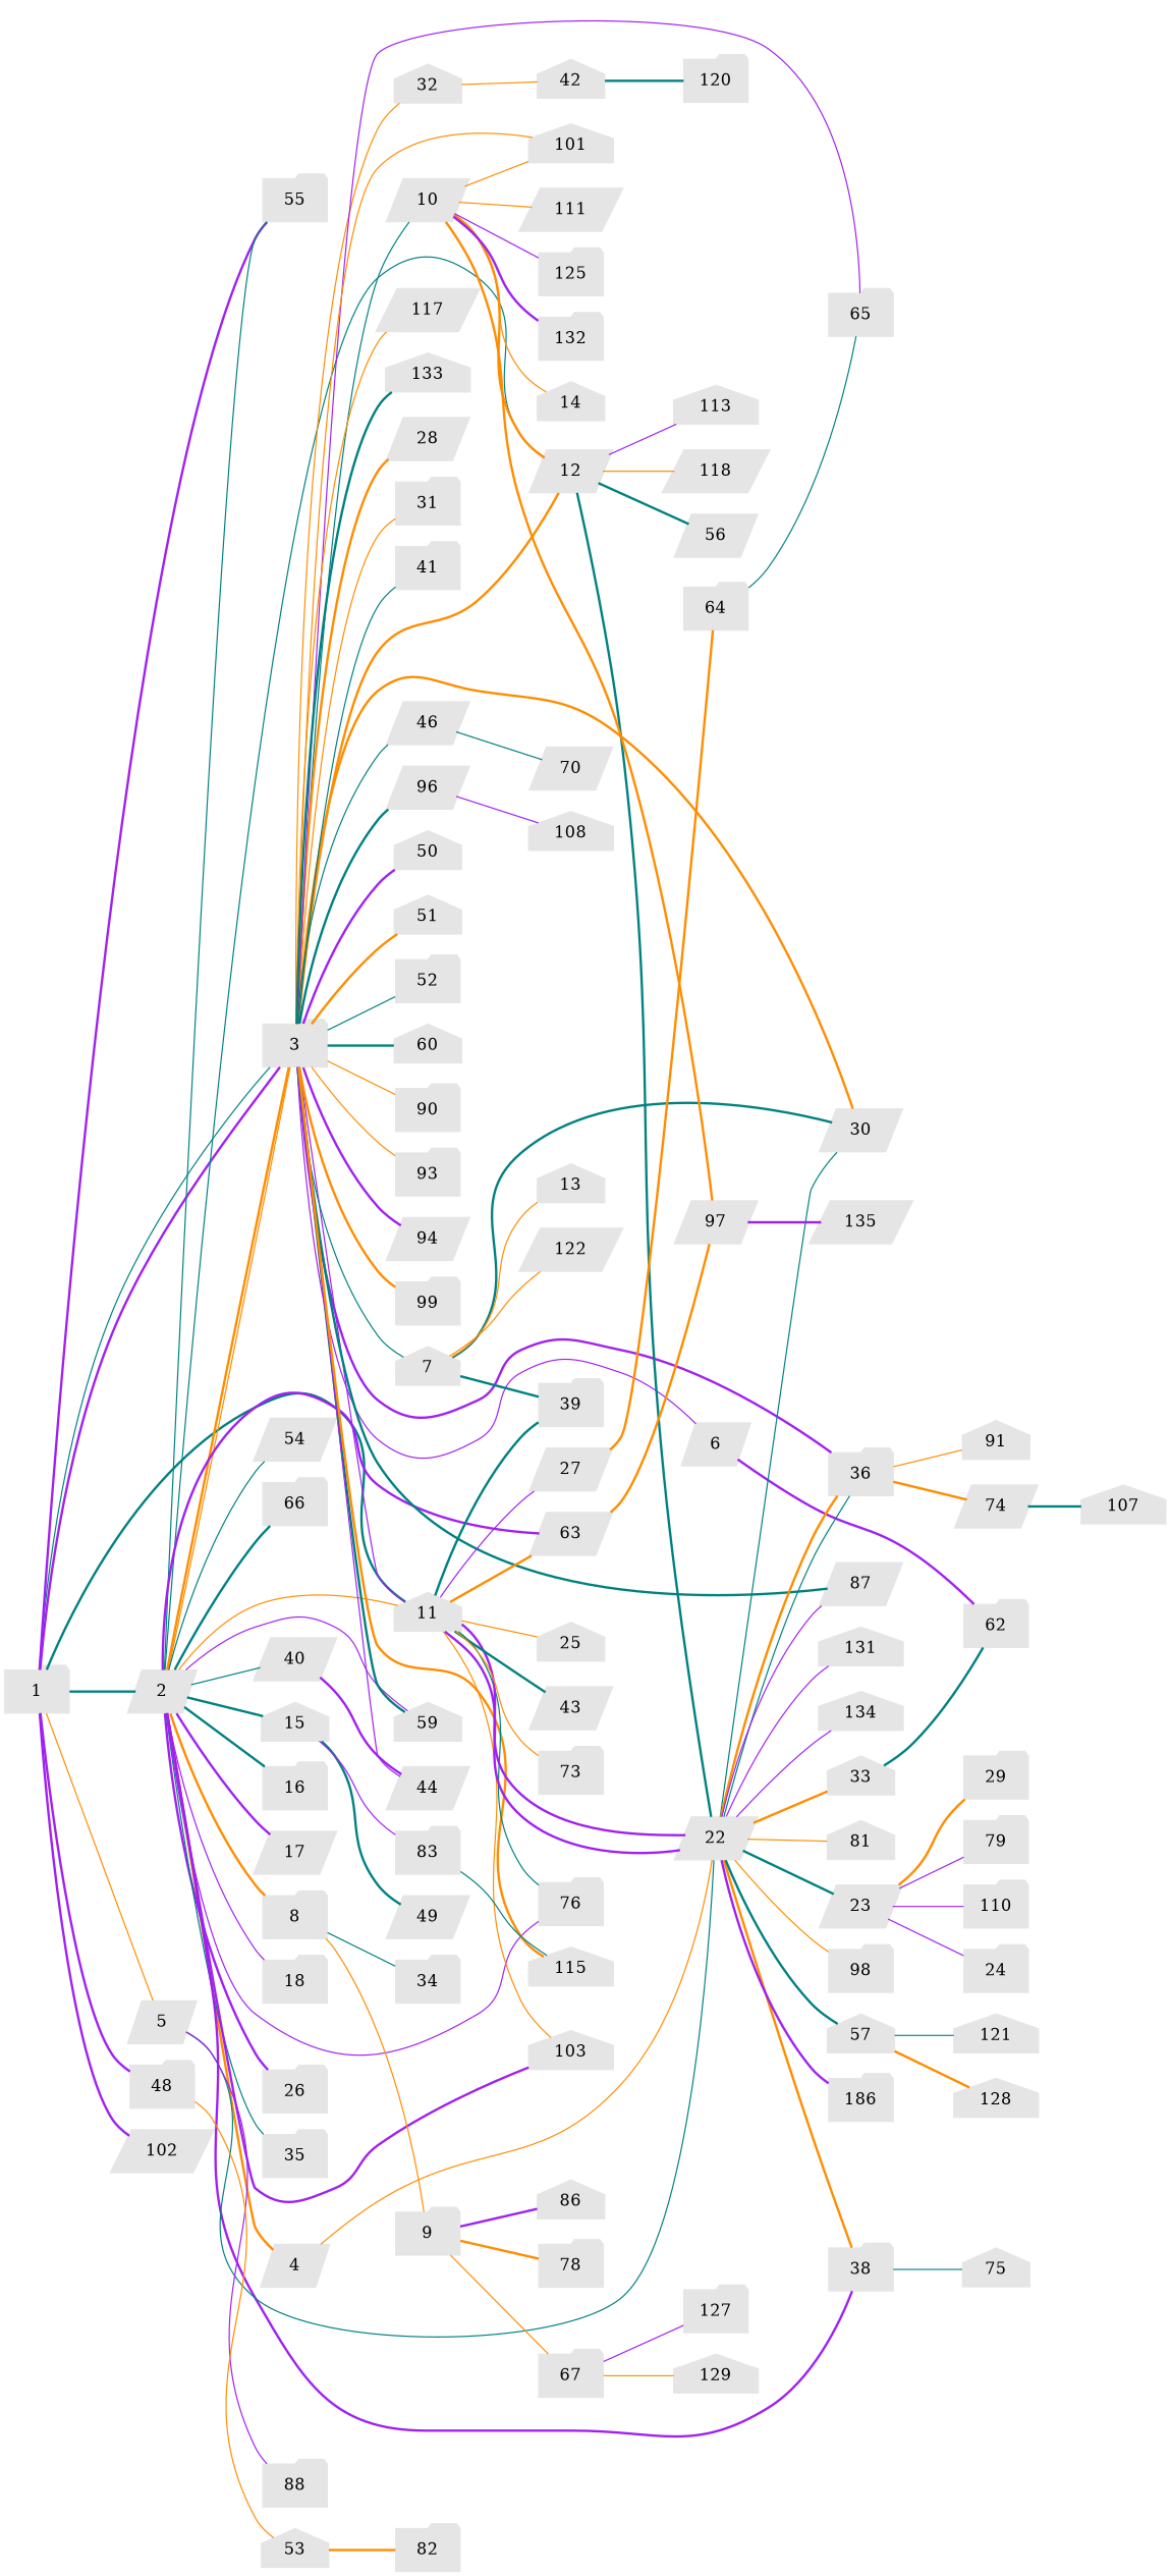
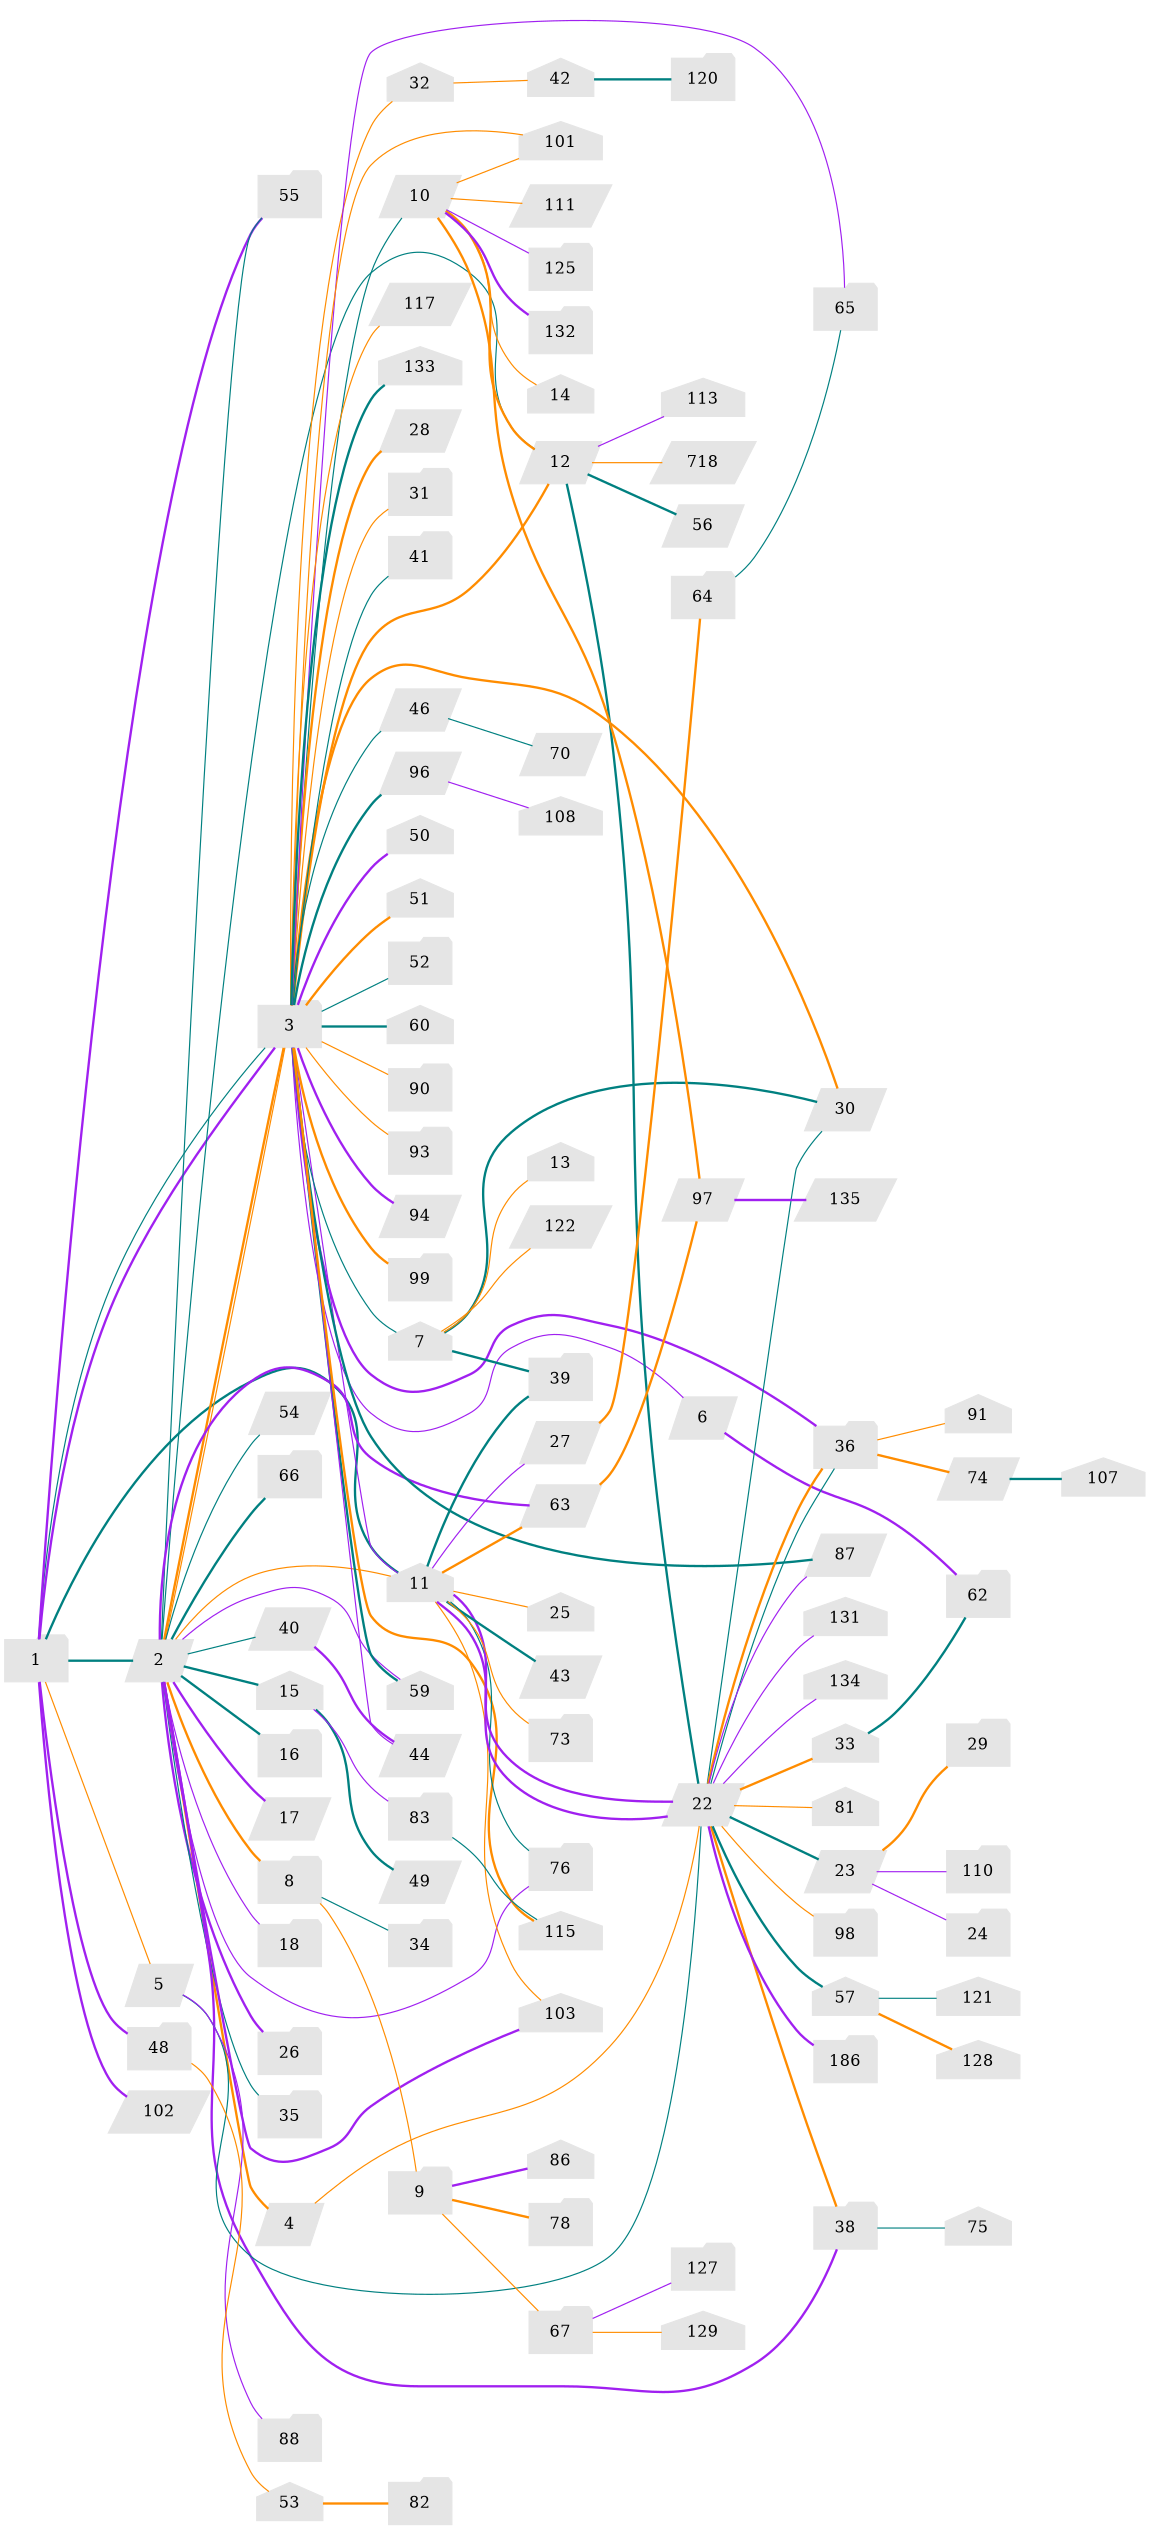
  graph {
    rankdir=LR
    node [color=gray90 shape=folder style=filled]
    edge [color=darkorange style=solid]
    1 [super="+45"]
    2 [shape=parallelogram super="+58"]
    3 [super="+21"]
    5 [shape=parallelogram super="+47"]
    11 [shape=house super="+106"]
    48
    55
    102 [shape=parallelogram]
    4 [shape=parallelogram super="+104"]
    8 [super="+89"]
    12 [shape=parallelogram super="+80"]
    15 [shape=house super="+37"]
    16 [super="+72"]
    17 [shape=parallelogram]
    18
    26
    35
    38 [super="+61"]
    40 [shape=parallelogram super="+100"]
    54 [shape=parallelogram]
    59 [shape=house super="+85"]
    63 [shape=parallelogram]
    66
    76 [super="+114"]
    103 [shape=house]
    6 [shape=parallelogram]
    7 [shape=house super="+112"]
    10 [shape=parallelogram super="+20"]
    28 [shape=parallelogram]
    30 [shape=parallelogram super="+109"]
    31
    32 [shape=house]
    36
    41
    44 [shape=parallelogram]
    46 [shape=parallelogram super="+71"]
    50 [shape=house]
    51 [shape=house]
    52
    60 [shape=house]
    65 [super="+126"]
    87 [shape=parallelogram]
    90
    93
    94 [shape=parallelogram]
    96 [shape=parallelogram]
    99
    101 [shape=house]
    115 [shape=house]
    117 [shape=parallelogram]
    133 [shape=house]
    22 [shape=parallelogram super="+119"]
    88
    39 [super="+105"]
    25 [shape=house]
    27 [shape=parallelogram super="+95"]
    43 [shape=parallelogram]
    73
    53 [shape=house super="+77"]
    9 [super="+19"]
    34
    56 [shape=parallelogram]
    113 [shape=house]
-   118 [shape=parallelogram]
+   118 [shape=parallelogram label=718]
    49 [shape=parallelogram]
    83
    75 [shape=house]
    97 [shape=parallelogram super="+123"]
    62 [super="+84"]
    13 [shape=house]
    122 [shape=parallelogram]
    14 [shape=house]
    111 [shape=parallelogram]
    125
    132
    42 [shape=house super="+92"]
    74 [shape=parallelogram]
    91 [shape=house]
    70 [shape=parallelogram]
    108 [shape=house]
    23 [shape=parallelogram]
    33 [shape=house]
    57 [shape=house super="+68"]
    81 [shape=house]
    98
    n86 [label=186]
    131 [shape=house]
    134 [shape=house]
    67 [super="+124"]
    78
    86 [shape=house]
    127
    129 [shape=house]
    135 [shape=parallelogram]
    64
    24
    29
-   79
    110 [super="+130"]
    121 [shape=house]
    128 [shape=house]
    120
    107 [shape=house]
    82
    1 -- 2 [color=teal style=bold weight=2]
    1 -- 3 [color=purple style=bold]
    1 -- 3 [color=teal]
    1 -- 5
    1 -- 11 [color=teal style=bold]
    1 -- 48 [color=purple style=bold]
    1 -- 55 [color=purple style=bold]
    1 -- 102 [color=purple style=bold]
    2 -- 3
    2 -- 3 [style=bold]
    2 -- 11
    2 -- 55 [color=teal]
    2 -- 4 [style=bold]
    2 -- 8 [style=bold]
    2 -- 12 [color=teal]
    2 -- 15 [color=teal style=bold]
    2 -- 16 [color=teal style=bold]
    2 -- 17 [color=purple style=bold]
    2 -- 18 [color=purple]
    2 -- 26 [color=purple style=bold]
    2 -- 35 [color=teal]
    2 -- 38 [color=purple style=bold]
    2 -- 40 [color=teal]
    2 -- 54 [color=teal]
    2 -- 59 [color=purple]
    2 -- 63 [color=purple style=bold]
    2 -- 66 [color=teal style=bold]
    2 -- 76 [color=purple]
    2 -- 103 [color=purple style=bold]
    3 -- 11 [color=purple]
    3 -- 12 [style=bold]
    3 -- 59 [color=teal style=bold]
    3 -- 6 [color=purple]
    3 -- 7 [color=teal]
    3 -- 10 [color=teal]
    3 -- 28 [style=bold]
    3 -- 30 [style=bold]
    3 -- 31
    3 -- 32
    3 -- 36 [color=purple style=bold]
    3 -- 41 [color=teal]
    3 -- 44 [color=purple]
    3 -- 46 [color=teal]
    3 -- 50 [color=purple style=bold]
    3 -- 51 [style=bold]
    3 -- 52 [color=teal]
    3 -- 60 [color=teal style=bold]
    3 -- 65 [color=purple]
    3 -- 87 [color=teal style=bold]
    3 -- 90
    3 -- 93
    3 -- 94 [color=purple style=bold]
    3 -- 96 [color=teal style=bold]
    3 -- 99 [style=bold]
    3 -- 101
    3 -- 115 [style=bold]
    3 -- 117
    3 -- 133 [color=teal style=bold]
    5 -- 22 [color=teal]
    5 -- 88 [color=purple]
    11 -- 63 [style=bold]
    11 -- 76 [color=teal]
    11 -- 103
    11 -- 22 [color=purple style=bold]
    11 -- 22 [color=purple style=bold]
    11 -- 39 [color=teal style=bold]
    11 -- 25
    11 -- 27 [color=purple]
    11 -- 43 [color=teal style=bold]
    11 -- 73
    48 -- 53
    4 -- 22
    8 -- 9
    8 -- 34 [color=teal]
    12 -- 22 [color=teal style=bold]
    12 -- 56 [color=teal style=bold]
    12 -- 113 [color=purple]
    12 -- 118
    15 -- 49 [color=teal style=bold]
    15 -- 83 [color=purple]
    38 -- 75 [color=teal]
    40 -- 44 [color=purple style=bold]
    63 -- 97 [style=bold]
    6 -- 62 [color=purple style=bold]
    7 -- 30 [color=teal style=bold]
    7 -- 39 [color=teal style=bold]
    7 -- 13
    7 -- 122
    10 -- 12 [style=bold]
    10 -- 101
    10 -- 97 [style=bold]
    10 -- 14
    10 -- 111
    10 -- 125 [color=purple]
    10 -- 132 [color=purple style=bold]
    32 -- 42
    36 -- 74 [style=bold]
    36 -- 91
    46 -- 70 [color=teal]
    96 -- 108 [color=purple]
    22 -- 38 [style=bold]
    22 -- 30 [color=teal]
    22 -- 36 [color=teal]
    22 -- 36 [style=bold]
    22 -- 87 [color=purple]
    22 -- 23 [color=teal style=bold]
    22 -- 33 [style=bold]
    22 -- 57 [color=teal style=bold]
    22 -- 81
    22 -- 98
    22 -- n86 [color=purple style=bold]
    22 -- 131 [color=purple]
    22 -- 134 [color=purple]
    27 -- 64 [style=bold]
    53 -- 82 [style=bold]
    9 -- 67
    9 -- 78 [style=bold]
    9 -- 86 [color=purple style=bold]
    83 -- 115 [color=teal]
    97 -- 135 [color=purple style=bold]
    42 -- 120 [color=teal style=bold]
    74 -- 107 [color=teal style=bold]
    23 -- 24 [color=purple]
    23 -- 29 [style=bold]
-   23 -- 79 [color=purple]
    23 -- 110 [color=purple]
    33 -- 62 [color=teal style=bold]
    57 -- 121 [color=teal]
    57 -- 128 [style=bold]
    67 -- 127 [color=purple]
    67 -- 129
    64 -- 65 [color=teal]
  }
